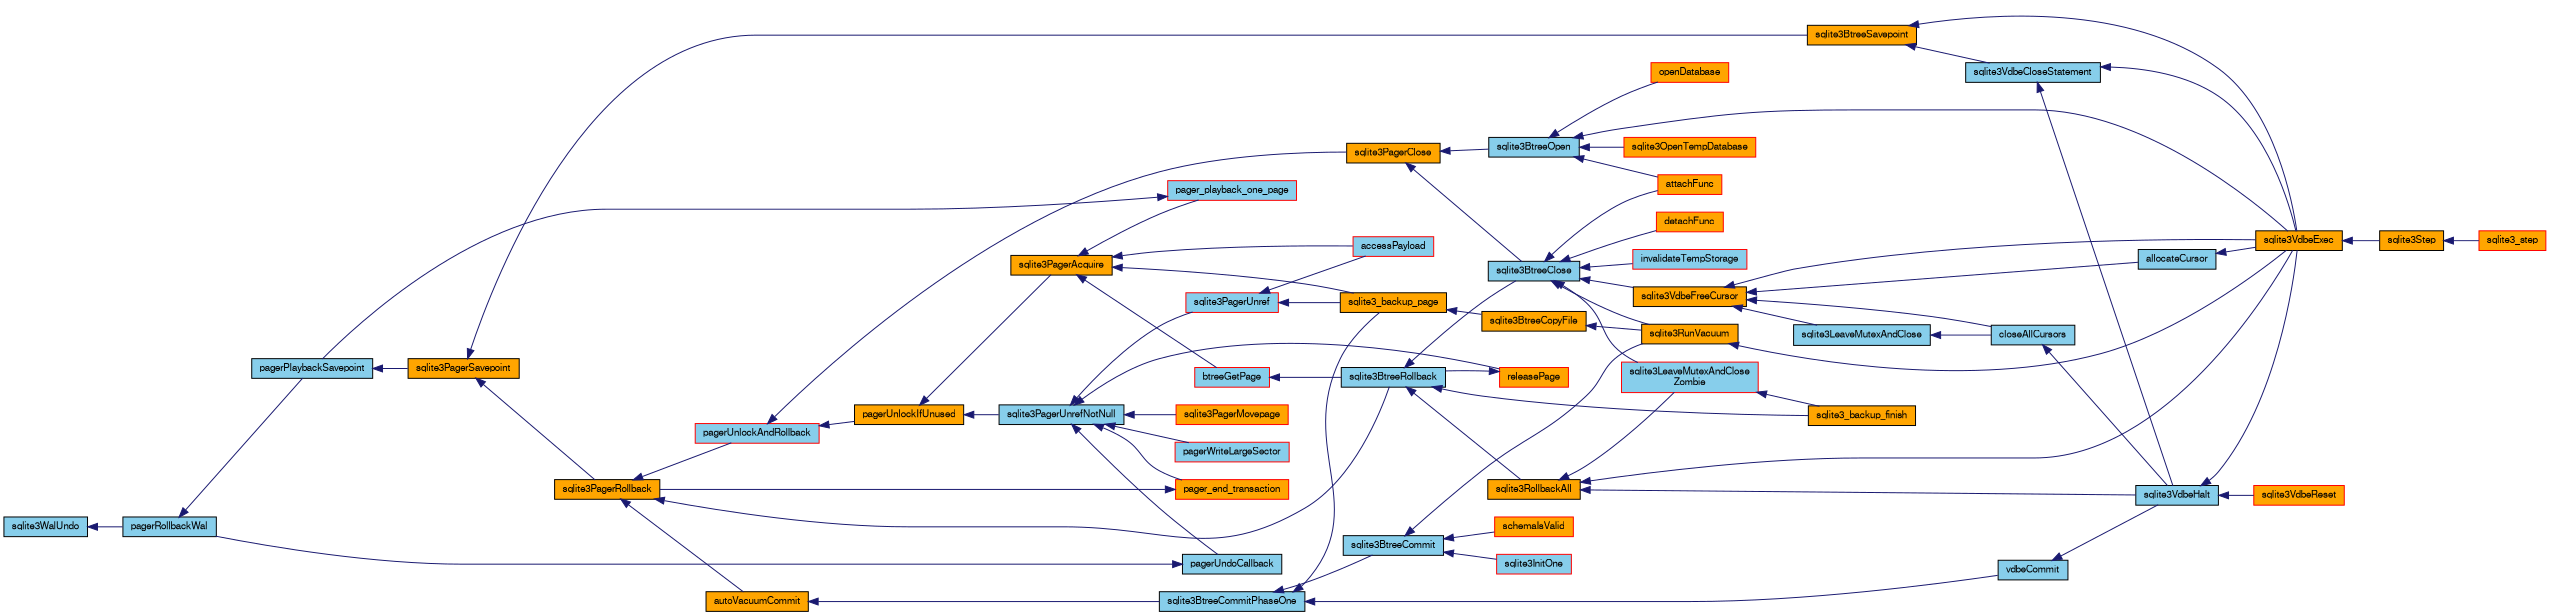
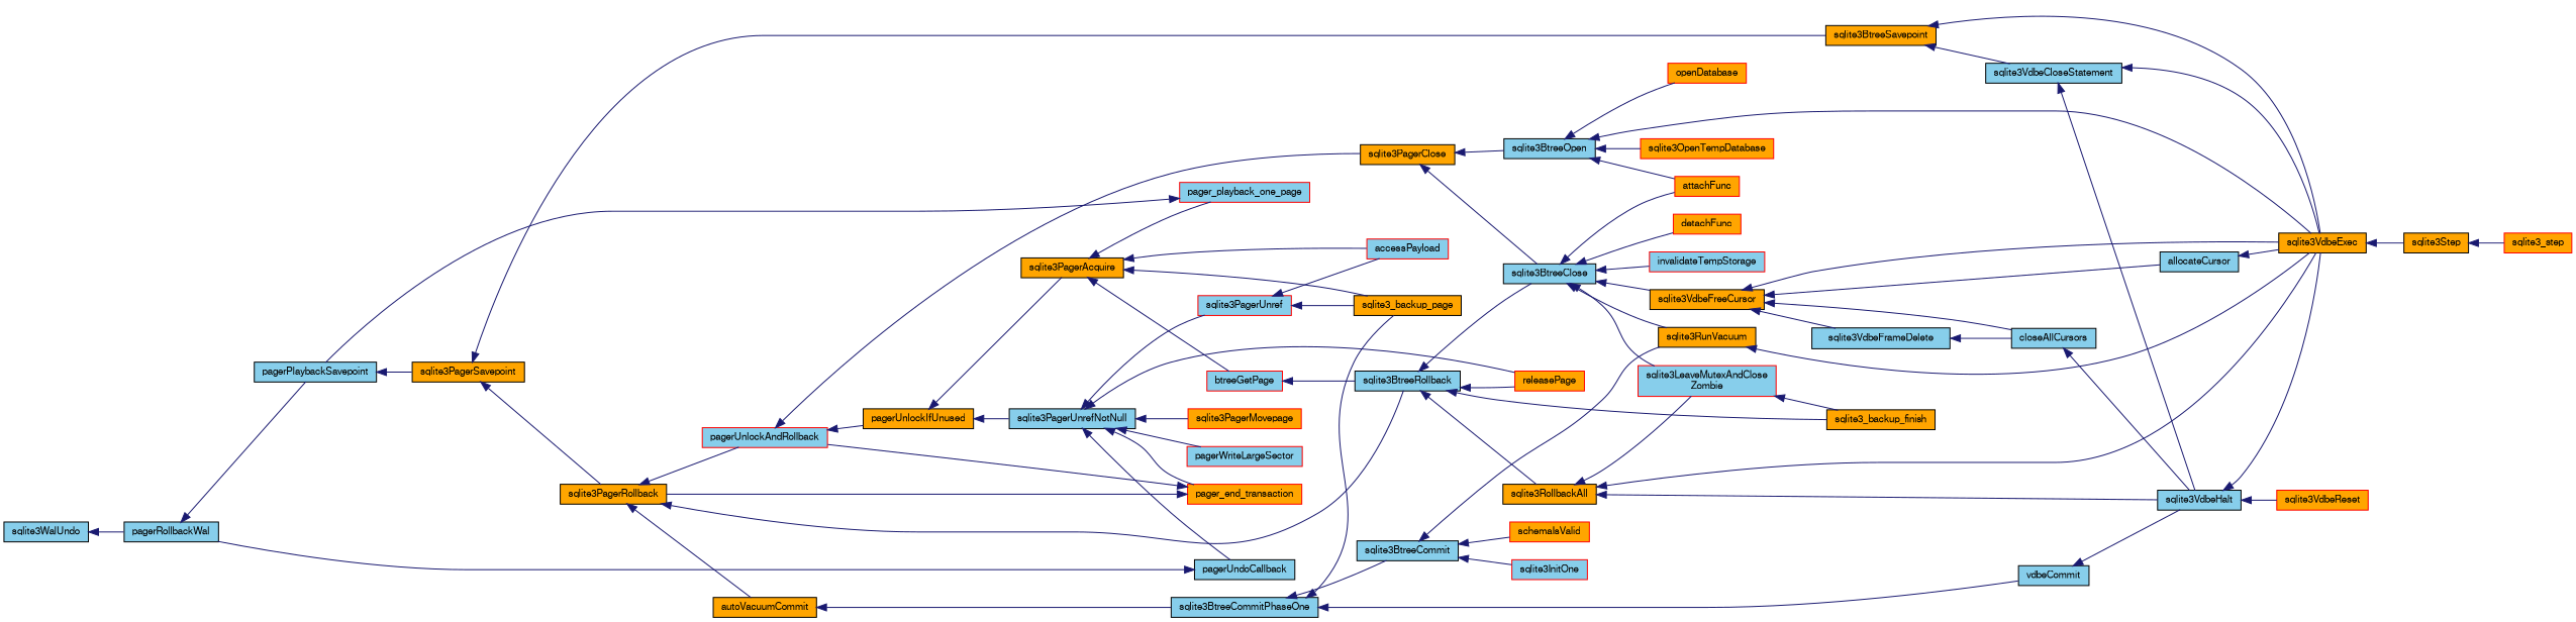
  digraph {
    rankdir=LR
    node [color=black fillcolor=skyblue fontname=FreeSans fontsize=10 shape=record style=filled]
    edge [color=midnightblue dir=back fontname=FreeSans fontsize=10 labelfontname=FreeSans labelfontsize=10 style=solid]
    n1 [fontcolor=black height=0.2 label=sqlite3WalUndo width=0.4]
    n2 [height=0.2 label=pagerRollbackWal width=0.4]
    n3 [height=0.2 label=pagerPlaybackSavepoint width=0.4]
    n4 [fillcolor=orange height=0.2 label=sqlite3PagerSavepoint width=0.4]
    n5 [fillcolor=orange height=0.2 label=sqlite3PagerRollback width=0.4]
    n6 [fillcolor=orange height=0.2 label=sqlite3BtreeSavepoint width=0.4]
    n7 [color=red height=0.2 label=pagerUnlockAndRollback width=0.4]
    n8 [height=0.2 label=sqlite3BtreeRollback width=0.4]
    n9 [fillcolor=orange height=0.2 label=autoVacuumCommit width=0.4]
    n10 [fillcolor=orange height=0.2 label=sqlite3VdbeExec width=0.4]
    n11 [height=0.2 label=sqlite3VdbeCloseStatement width=0.4]
    n12 [fillcolor=orange height=0.2 label=sqlite3PagerClose width=0.4]
    n13 [fillcolor=orange height=0.2 label=pagerUnlockIfUnused width=0.4]
    n14 [height=0.2 label=sqlite3BtreeClose width=0.4]
    n15 [fillcolor=orange height=0.2 label=sqlite3_backup_finish width=0.4]
    n16 [fillcolor=orange height=0.2 label=sqlite3RollbackAll width=0.4]
    n17 [height=0.2 label=sqlite3BtreeCommitPhaseOne width=0.4]
    n18 [height=0.2 label=sqlite3BtreeOpen width=0.4]
    n19 [fillcolor=orange height=0.2 label=sqlite3PagerAcquire width=0.4]
    n20 [height=0.2 label=sqlite3PagerUnrefNotNull width=0.4]
    n21 [color=red fillcolor=orange height=0.2 label=attachFunc width=0.4]
    n22 [color=red fillcolor=orange height=0.2 label=sqlite3OpenTempDatabase width=0.4]
    n23 [color=red fillcolor=orange height=0.2 label=openDatabase width=0.4]
    n24 [fillcolor=orange height=0.2 label=sqlite3VdbeFreeCursor width=0.4]
    n25 [color=red fillcolor=orange height=0.2 label=detachFunc width=0.4]
    n26 [color=red height=0.2 label=invalidateTempStorage width=0.4]
    n27 [fillcolor=orange height=0.2 label=sqlite3RunVacuum width=0.4]
    n28 [color=red height=0.2 label="sqlite3LeaveMutexAndClose\lZombie" width=0.4]
    n29 [fillcolor=orange height=0.2 label=sqlite3Step width=0.4]
    n30 [color=red fillcolor=orange height=0.2 label=sqlite3_step width=0.4]
-   n31 [height=0.2 label=sqlite3LeaveMutexAndClose width=0.4]
+   n31 [height=0.2 label=sqlite3VdbeFrameDelete width=0.4]
    n32 [height=0.2 label=closeAllCursors width=0.4]
    n33 [height=0.2 label=allocateCursor width=0.4]
    n34 [height=0.2 label=sqlite3VdbeHalt width=0.4]
    n35 [color=red fillcolor=orange height=0.2 label=sqlite3VdbeReset width=0.4]
-   n36 [fillcolor=orange height=0.2 label=sqlite3BtreeCopyFile width=0.4]
    n37 [color=red height=0.2 label=pager_playback_one_page width=0.4]
    n38 [color=red height=0.2 label=btreeGetPage width=0.4]
    n39 [color=red height=0.2 label=accessPayload width=0.4]
    n40 [fillcolor=orange height=0.2 label=sqlite3_backup_page width=0.4]
    n41 [color=red fillcolor=orange height=0.2 label=pager_end_transaction width=0.4]
    n42 [height=0.2 label=pagerUndoCallback width=0.4]
    n43 [color=red height=0.2 label=sqlite3PagerUnref width=0.4]
    n44 [color=red height=0.2 label=pagerWriteLargeSector width=0.4]
    n45 [color=red fillcolor=orange height=0.2 label=sqlite3PagerMovepage width=0.4]
    n46 [color=red fillcolor=orange height=0.2 label=releasePage width=0.4]
    n47 [height=0.2 label=sqlite3BtreeCommit width=0.4]
    n48 [height=0.2 label=vdbeCommit width=0.4]
    n49 [color=red height=0.2 label=sqlite3InitOne width=0.4]
    n50 [color=red fillcolor=orange height=0.2 label=schemaIsValid width=0.4]
    n1 -> n2
    n2 -> n3
    n3 -> n4
    n4 -> n5
    n4 -> n6
    n5 -> n7
    n5 -> n8
    n5 -> n9
    n6 -> n10
    n6 -> n11
    n7 -> n12
    n7 -> n13
    n8 -> n14
    n8 -> n15
    n8 -> n16
    n9 -> n17
    n10 -> n29
    n11 -> n10
    n11 -> n34
    n12 -> n14
    n12 -> n18
    n13 -> n19
    n13 -> n20
    n14 -> n21
    n14 -> n24
    n14 -> n25
    n14 -> n26
    n14 -> n27
    n14 -> n28
    n16 -> n10
    n16 -> n28
    n16 -> n34
    n17 -> n40
    n17 -> n47
    n17 -> n48
    n18 -> n10
    n18 -> n21
    n18 -> n22
    n18 -> n23
    n19 -> n37
    n19 -> n38
    n19 -> n39
    n19 -> n40
    n20 -> n41
    n20 -> n42
    n20 -> n43
    n20 -> n44
    n20 -> n45
    n20 -> n46
    n24 -> n10
    n24 -> n31
    n24 -> n32
    n24 -> n33
    n27 -> n10
    n28 -> n15
    n29 -> n30
    n31 -> n32
    n32 -> n34
    n33 -> n10
    n34 -> n10
    n34 -> n35
-   n36 -> n27
    n37 -> n3
    n38 -> n8
-   n40 -> n36
    n41 -> n5
+   n41 -> n7
    n42 -> n2
    n43 -> n39
    n43 -> n40
-   n46 -> n8
+   n8 -> n46
    n47 -> n27
    n47 -> n49
    n47 -> n50
    n48 -> n34
  }
